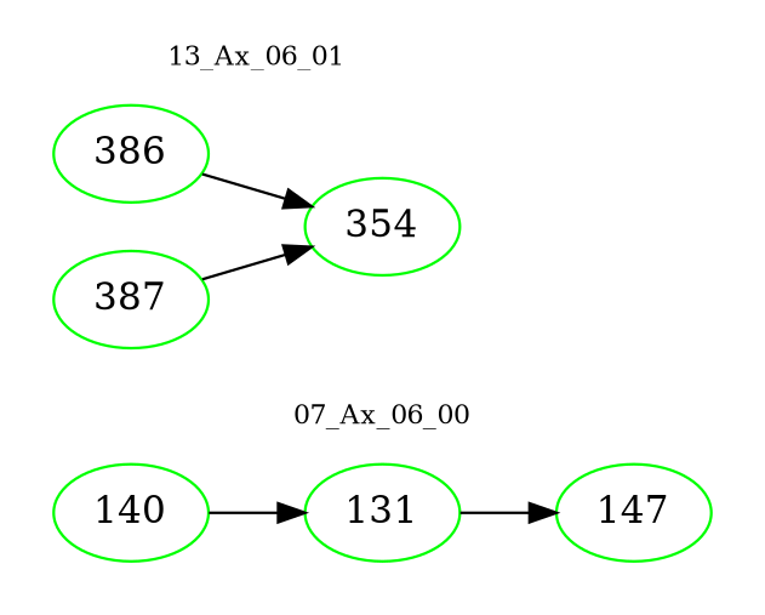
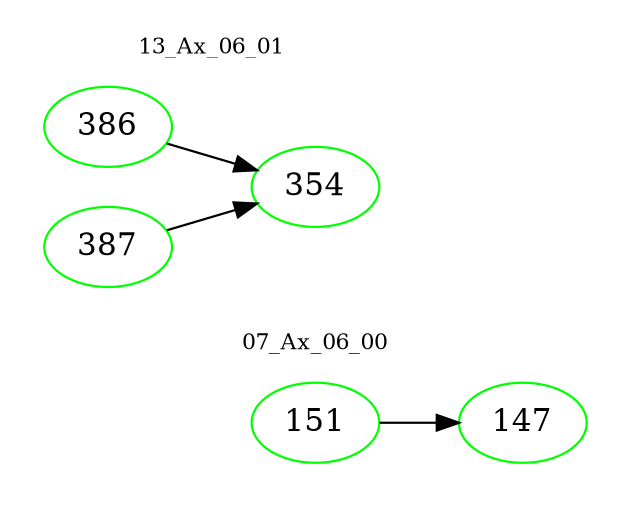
  digraph {
    rankdir=LR
    node [color=green]
    edge [color=black]
-   n1 [label=140]
-   n2 [label=131]
+   n2 [label=151]
    n3 [label=147]
    n4 [label=386]
    n5 [label=354]
    n6 [label=387]
    subgraph cluster_1 {
      color=white
      fontsize=10
      label="07_Ax_06_00"
-     n1
      n2
      n3
    }
    subgraph cluster_2 {
      color=white
      fontsize=10
      label="13_Ax_06_01"
      n4
      n5
      n6
    }
-   n1 -> n2
    n2 -> n3
    n4 -> n5
    n6 -> n5
  }
